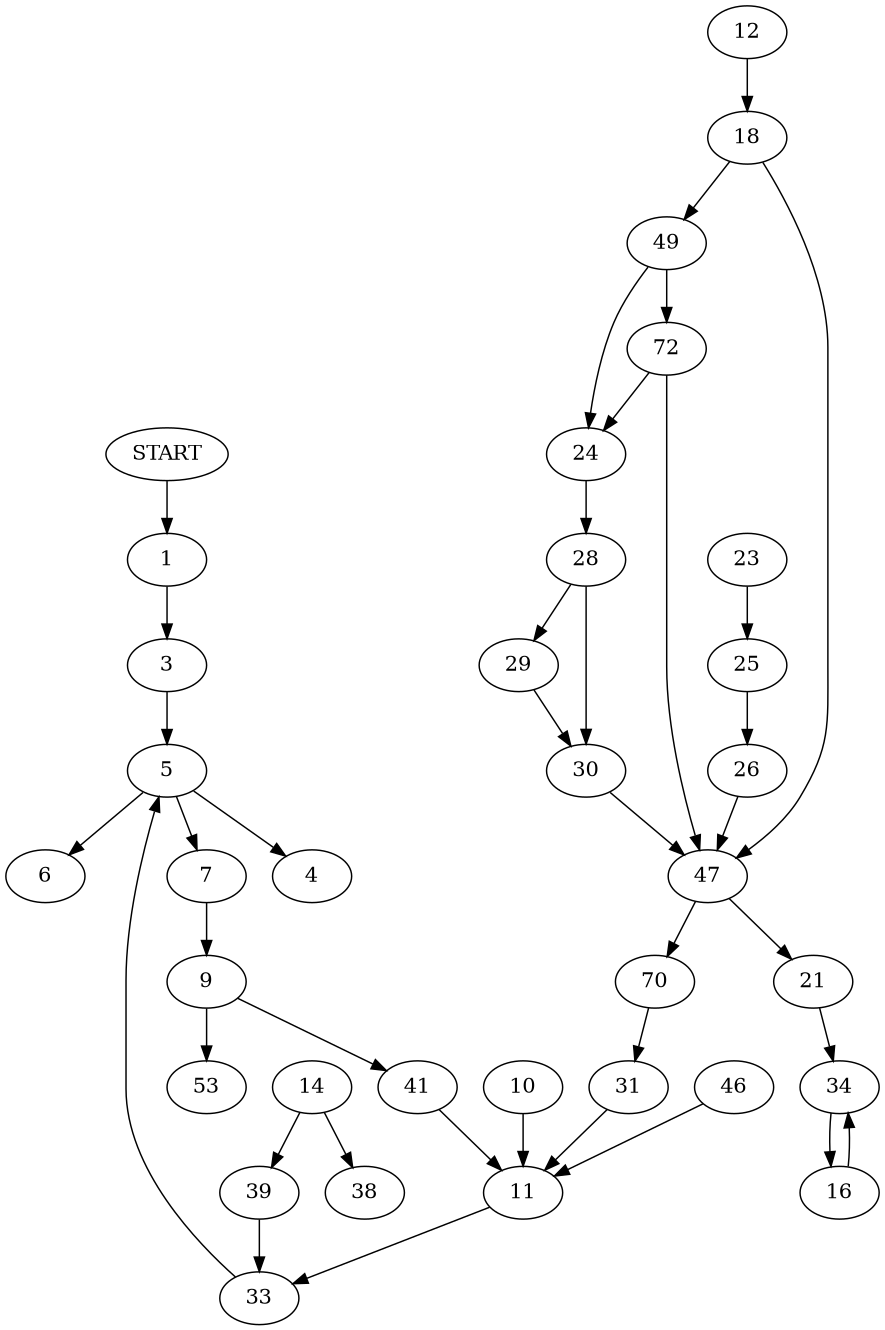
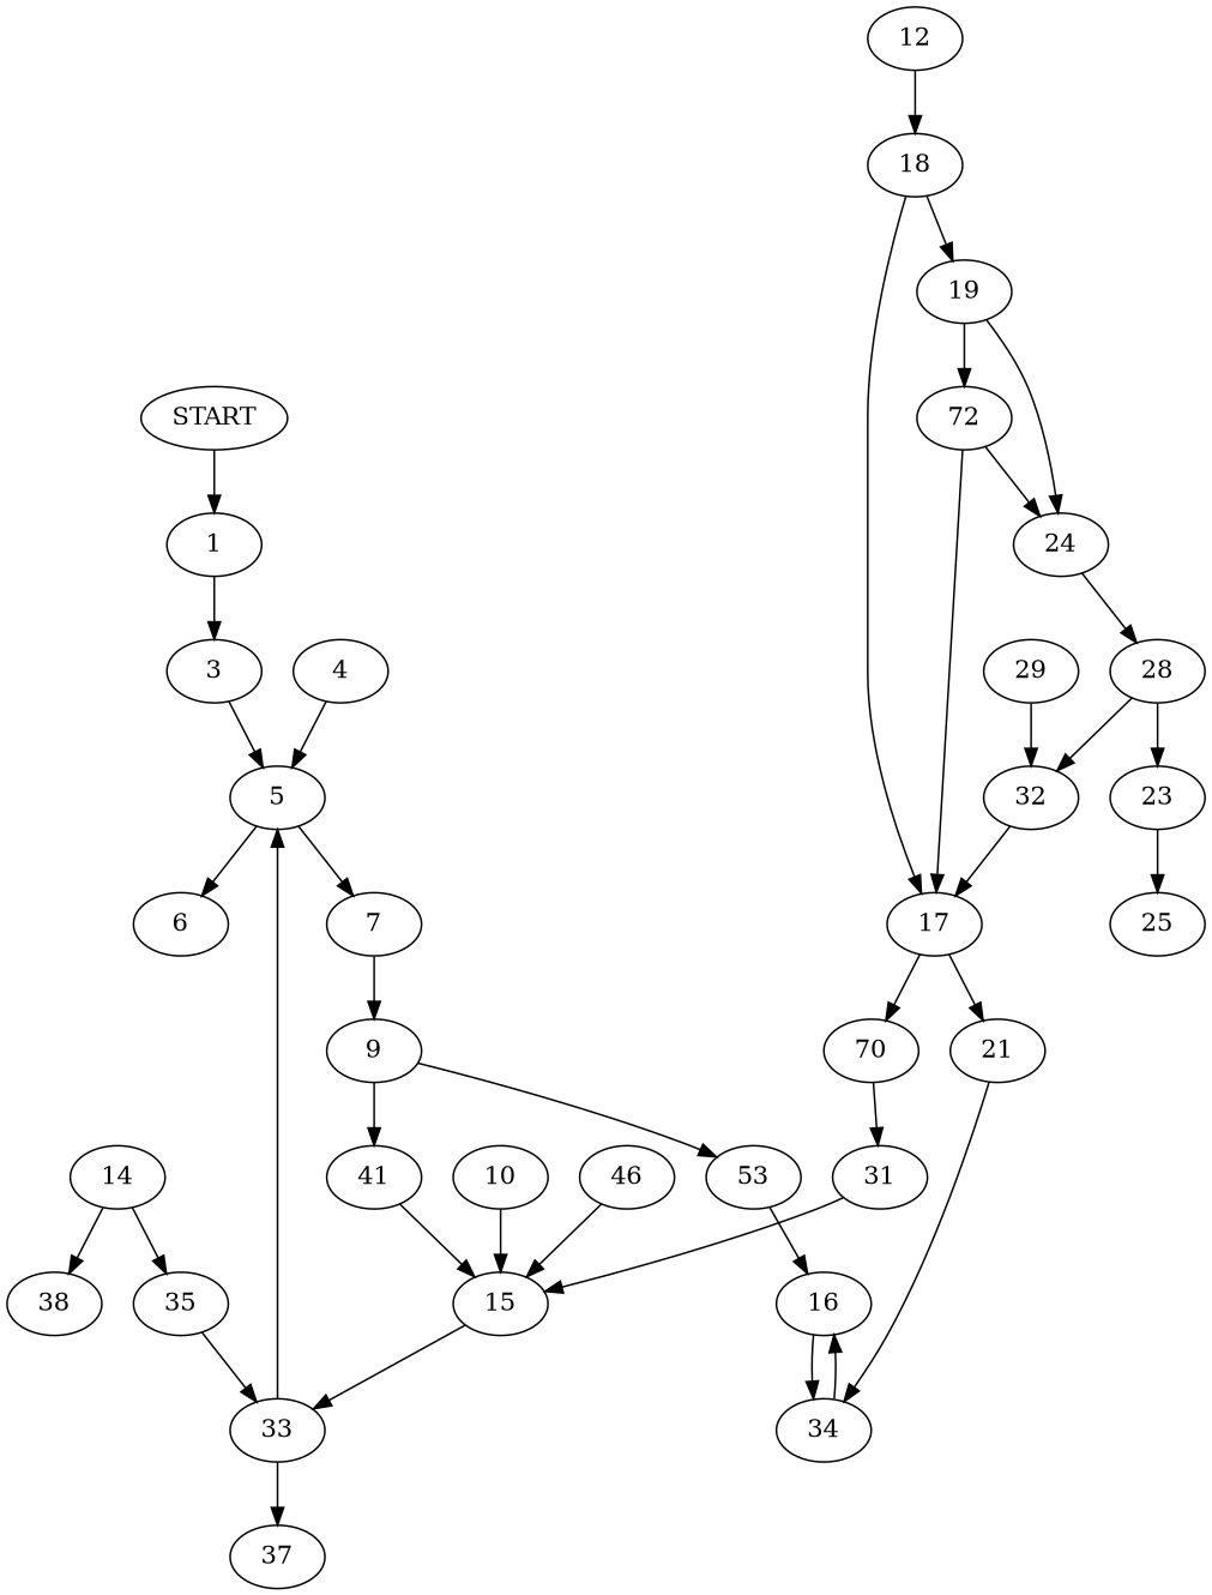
  digraph {
    n1 [label=START]
    1
    3
    5
    4
    6
    7
    9
    n9 [label=41]
    n10 [label=53]
    14
    38
-   39
+   39 [label=35]
    10
-   15 [label=11]
+   15
    12
    18
    16
    33
    n20 [label=70]
-   17 [label=47]
+   17
    21
-   19 [label=49]
+   19
    34
+   37
    31
    n27 [label=72]
    24
    23
    25
    28
-   26
    29
-   30
+   30 [label=32]
    n35 [label=46]
    n1 -> 1
    1 -> 3
    3 -> 5
    5 -> 6
    5 -> 7
-   5 -> 4
+   4 -> 5
    7 -> 9
    9 -> n9
    9 -> n10
    n9 -> 15
+   n10 -> 16
    14 -> 38
    14 -> 39
    39 -> 33
    10 -> 15
    15 -> 33
    12 -> 18
    18 -> 17
    18 -> 19
    16 -> 34
    33 -> 5
+   33 -> 37
    n20 -> 31
    17 -> n20
    17 -> 21
    21 -> 34
    19 -> n27
    19 -> 24
    34 -> 16
    31 -> 15
    n27 -> 17
    n27 -> 24
    24 -> 28
    23 -> 25
-   25 -> 26
-   28 -> 29
+   28 -> 23
    28 -> 30
-   26 -> 17
    29 -> 30
    30 -> 17
    n35 -> 15
  }
